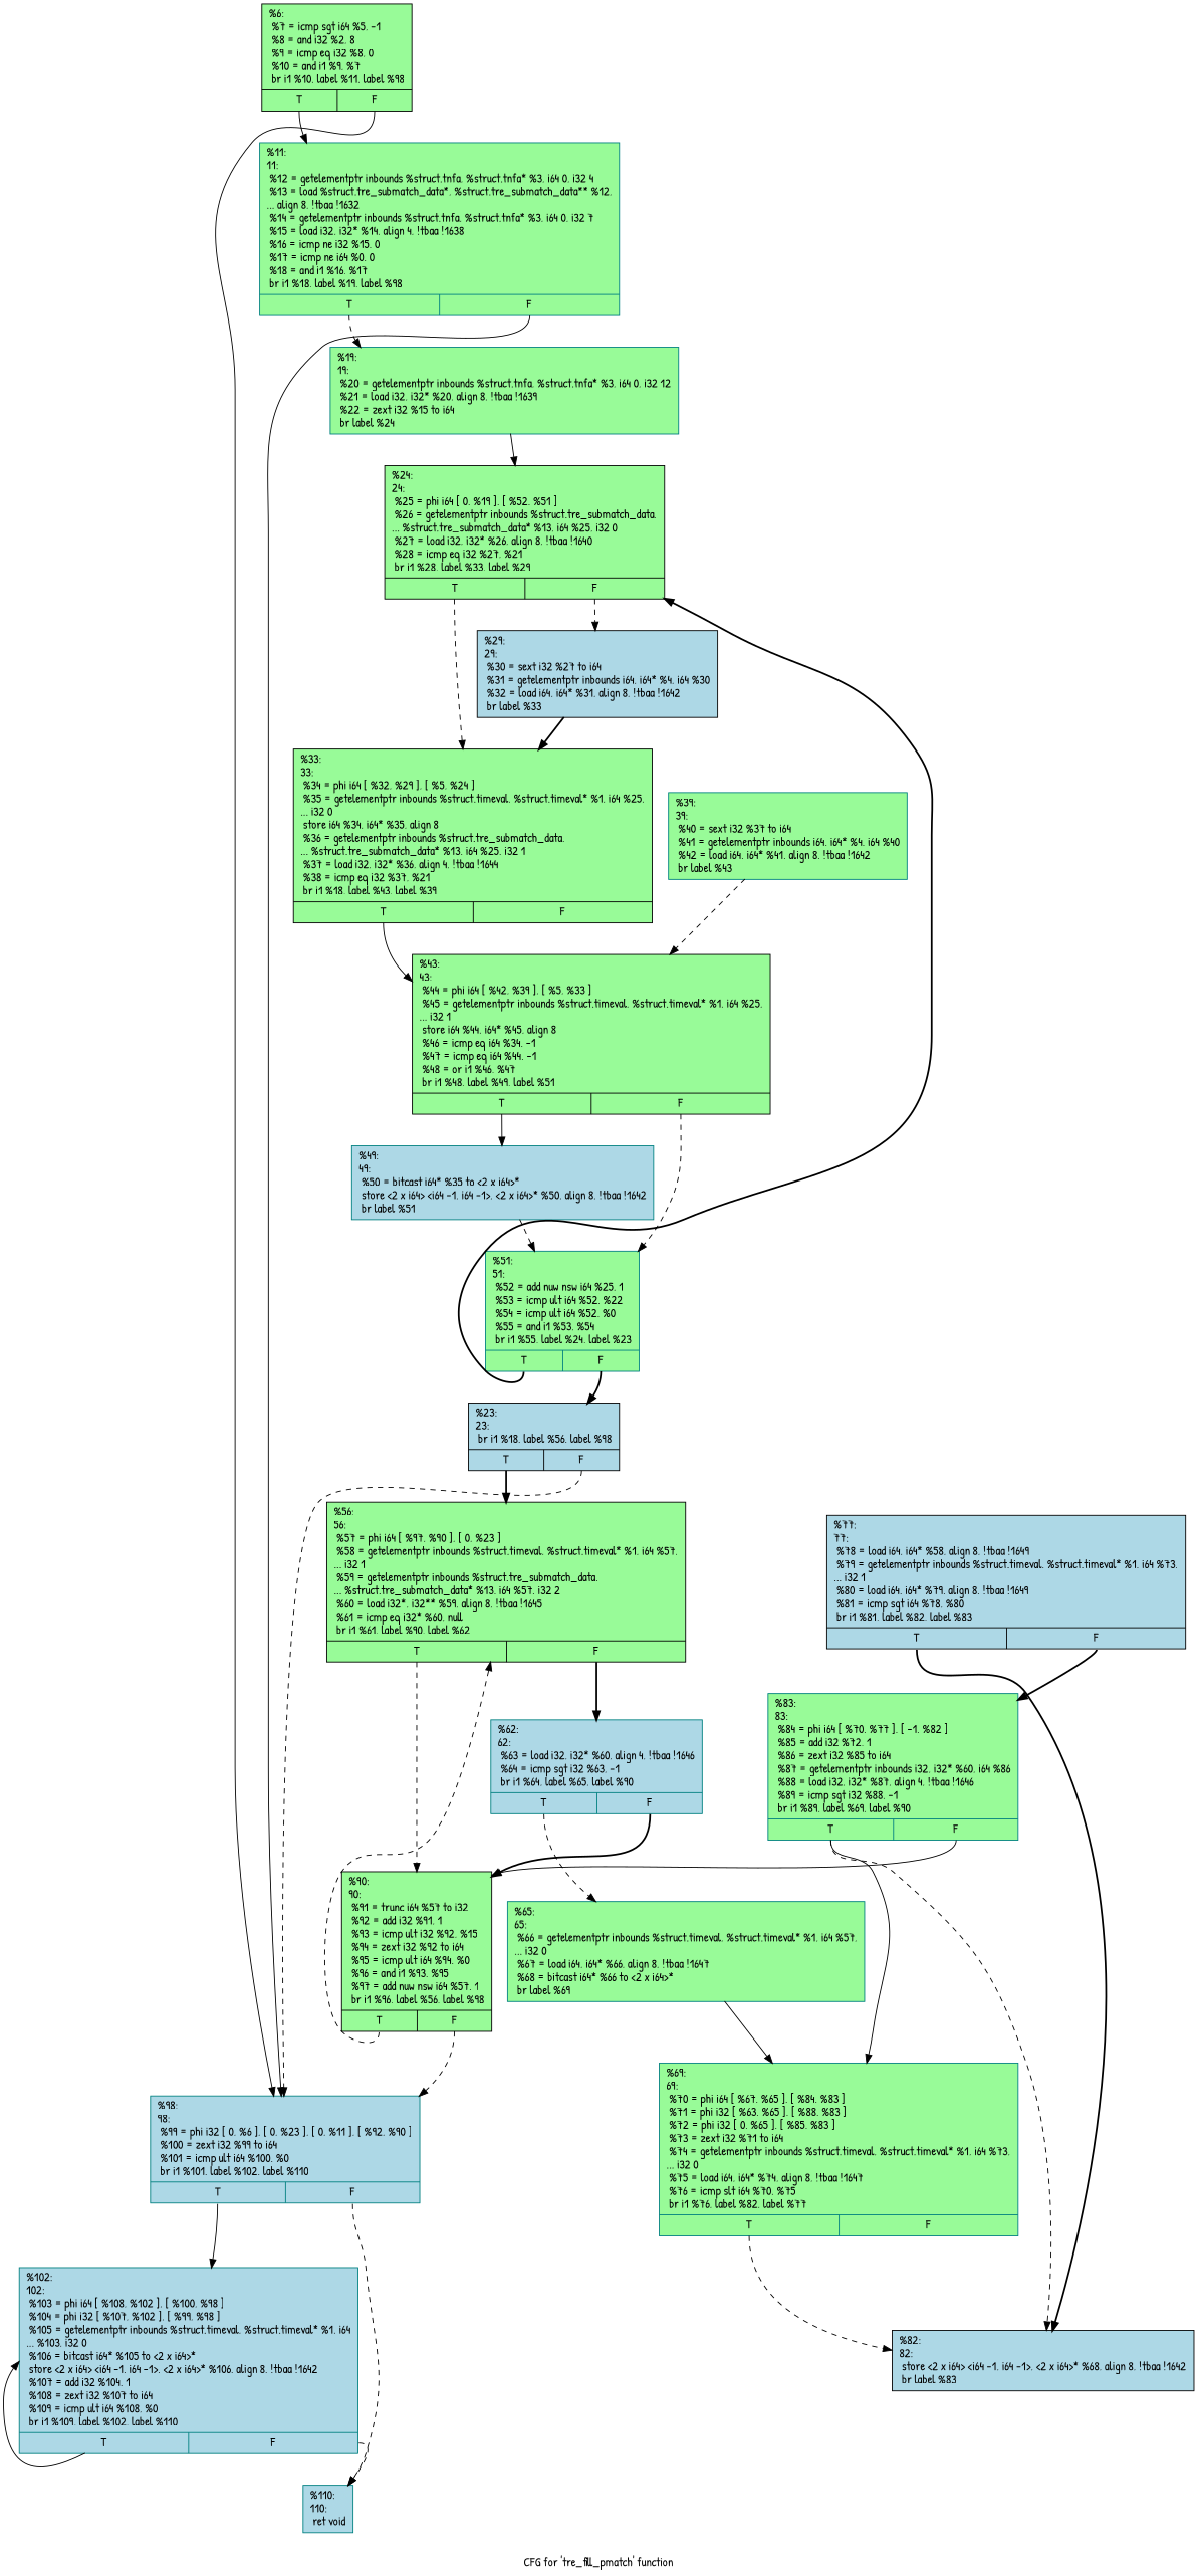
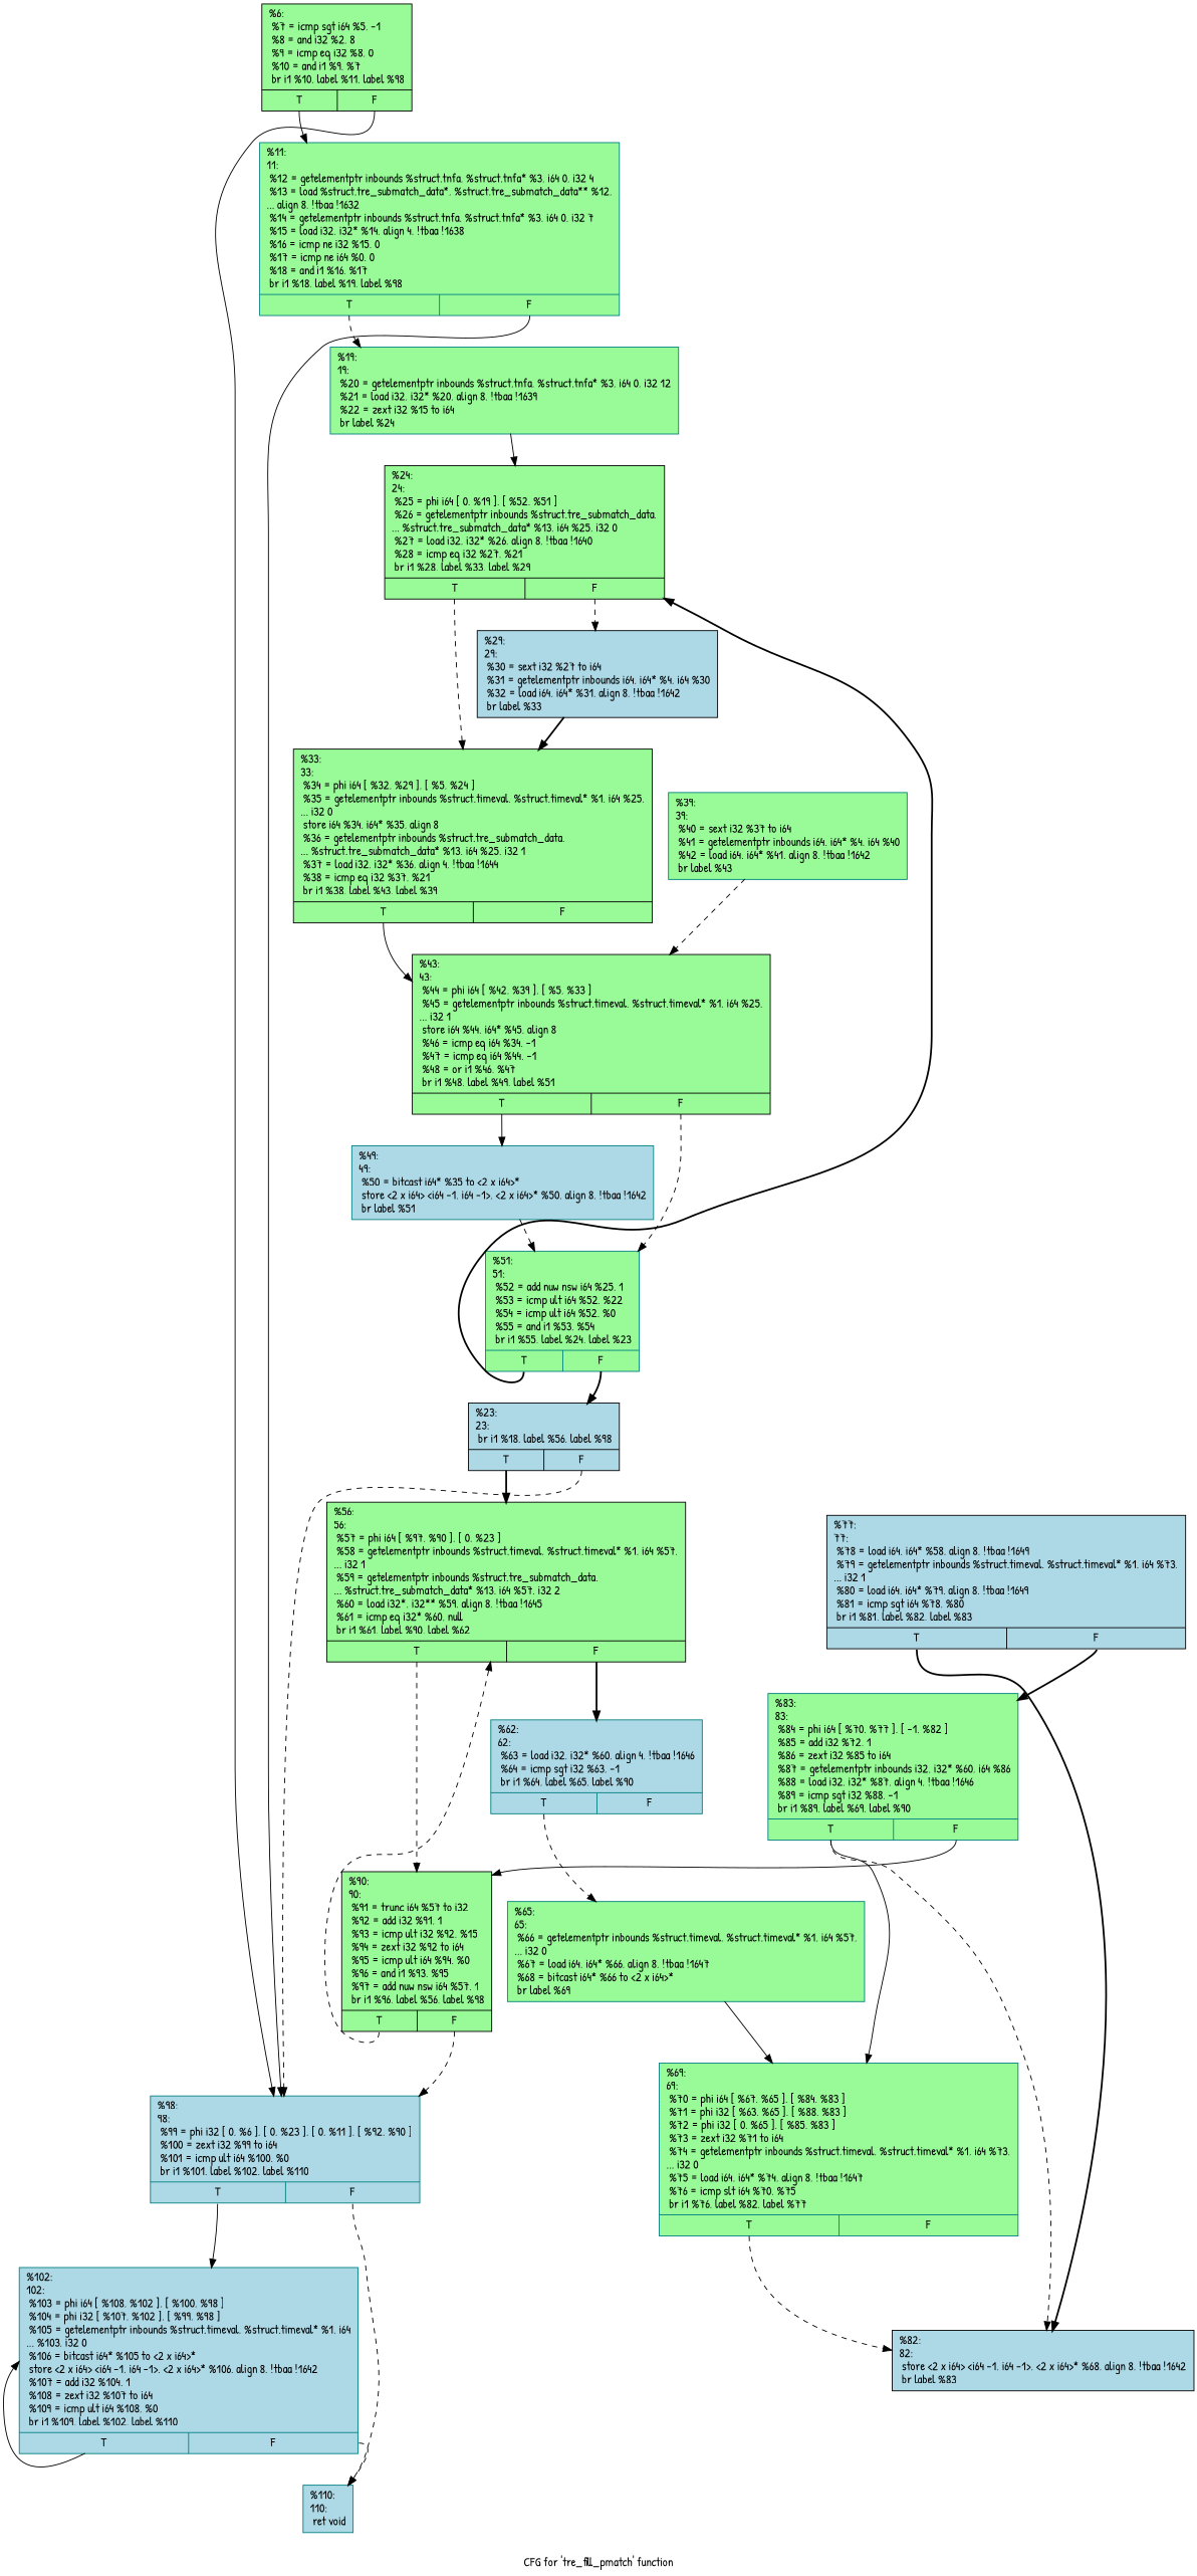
  digraph {
    fontname="Patrick Hand"
    label="CFG for 'tre_fill_pmatch' function"
    node [color=teal fillcolor=palegreen fontname="Patrick Hand" shape=record style=filled]
    edge [fontname="Patrick Hand" style=dashed tailport=s0]
    n1 [color=black label="{%6:\l  %7 = icmp sgt i64 %5, -1\l  %8 = and i32 %2, 8\l  %9 = icmp eq i32 %8, 0\l  %10 = and i1 %9, %7\l  br i1 %10, label %11, label %98\l|{<s0>T|<s1>F}}"]
    n2 [label="{%11:\l11:                                               \l  %12 = getelementptr inbounds %struct.tnfa, %struct.tnfa* %3, i64 0, i32 4\l  %13 = load %struct.tre_submatch_data*, %struct.tre_submatch_data** %12,\l... align 8, !tbaa !1632\l  %14 = getelementptr inbounds %struct.tnfa, %struct.tnfa* %3, i64 0, i32 7\l  %15 = load i32, i32* %14, align 4, !tbaa !1638\l  %16 = icmp ne i32 %15, 0\l  %17 = icmp ne i64 %0, 0\l  %18 = and i1 %16, %17\l  br i1 %18, label %19, label %98\l|{<s0>T|<s1>F}}"]
    n3 [fillcolor=lightblue label="{%98:\l98:                                               \l  %99 = phi i32 [ 0, %6 ], [ 0, %23 ], [ 0, %11 ], [ %92, %90 ]\l  %100 = zext i32 %99 to i64\l  %101 = icmp ult i64 %100, %0\l  br i1 %101, label %102, label %110\l|{<s0>T|<s1>F}}"]
    n4 [label="{%19:\l19:                                               \l  %20 = getelementptr inbounds %struct.tnfa, %struct.tnfa* %3, i64 0, i32 12\l  %21 = load i32, i32* %20, align 8, !tbaa !1639\l  %22 = zext i32 %15 to i64\l  br label %24\l}"]
    n5 [fillcolor=lightblue label="{%102:\l102:                                              \l  %103 = phi i64 [ %108, %102 ], [ %100, %98 ]\l  %104 = phi i32 [ %107, %102 ], [ %99, %98 ]\l  %105 = getelementptr inbounds %struct.timeval, %struct.timeval* %1, i64\l... %103, i32 0\l  %106 = bitcast i64* %105 to \<2 x i64\>*\l  store \<2 x i64\> \<i64 -1, i64 -1\>, \<2 x i64\>* %106, align 8, !tbaa !1642\l  %107 = add i32 %104, 1\l  %108 = zext i32 %107 to i64\l  %109 = icmp ult i64 %108, %0\l  br i1 %109, label %102, label %110\l|{<s0>T|<s1>F}}"]
    n6 [fillcolor=lightblue label="{%110:\l110:                                              \l  ret void\l}"]
    n7 [color=black label="{%24:\l24:                                               \l  %25 = phi i64 [ 0, %19 ], [ %52, %51 ]\l  %26 = getelementptr inbounds %struct.tre_submatch_data,\l... %struct.tre_submatch_data* %13, i64 %25, i32 0\l  %27 = load i32, i32* %26, align 8, !tbaa !1640\l  %28 = icmp eq i32 %27, %21\l  br i1 %28, label %33, label %29\l|{<s0>T|<s1>F}}"]
-   n8 [color=black label="{%33:\l33:                                               \l  %34 = phi i64 [ %32, %29 ], [ %5, %24 ]\l  %35 = getelementptr inbounds %struct.timeval, %struct.timeval* %1, i64 %25,\l... i32 0\l  store i64 %34, i64* %35, align 8\l  %36 = getelementptr inbounds %struct.tre_submatch_data,\l... %struct.tre_submatch_data* %13, i64 %25, i32 1\l  %37 = load i32, i32* %36, align 4, !tbaa !1644\l  %38 = icmp eq i32 %37, %21\l  br i1 %18, label %43, label %39\l|{<s0>T|<s1>F}}"]
+   n8 [color=black label="{%33:\l33:                                               \l  %34 = phi i64 [ %32, %29 ], [ %5, %24 ]\l  %35 = getelementptr inbounds %struct.timeval, %struct.timeval* %1, i64 %25,\l... i32 0\l  store i64 %34, i64* %35, align 8\l  %36 = getelementptr inbounds %struct.tre_submatch_data,\l... %struct.tre_submatch_data* %13, i64 %25, i32 1\l  %37 = load i32, i32* %36, align 4, !tbaa !1644\l  %38 = icmp eq i32 %37, %21\l  br i1 %38, label %43, label %39\l|{<s0>T|<s1>F}}"]
    n9 [color=black fillcolor=lightblue label="{%29:\l29:                                               \l  %30 = sext i32 %27 to i64\l  %31 = getelementptr inbounds i64, i64* %4, i64 %30\l  %32 = load i64, i64* %31, align 8, !tbaa !1642\l  br label %33\l}"]
    n10 [color=black label="{%43:\l43:                                               \l  %44 = phi i64 [ %42, %39 ], [ %5, %33 ]\l  %45 = getelementptr inbounds %struct.timeval, %struct.timeval* %1, i64 %25,\l... i32 1\l  store i64 %44, i64* %45, align 8\l  %46 = icmp eq i64 %34, -1\l  %47 = icmp eq i64 %44, -1\l  %48 = or i1 %46, %47\l  br i1 %48, label %49, label %51\l|{<s0>T|<s1>F}}"]
    n11 [color=black fillcolor=lightblue label="{%23:\l23:                                               \l  br i1 %18, label %56, label %98\l|{<s0>T|<s1>F}}"]
    n12 [color=black label="{%56:\l56:                                               \l  %57 = phi i64 [ %97, %90 ], [ 0, %23 ]\l  %58 = getelementptr inbounds %struct.timeval, %struct.timeval* %1, i64 %57,\l... i32 1\l  %59 = getelementptr inbounds %struct.tre_submatch_data,\l... %struct.tre_submatch_data* %13, i64 %57, i32 2\l  %60 = load i32*, i32** %59, align 8, !tbaa !1645\l  %61 = icmp eq i32* %60, null\l  br i1 %61, label %90, label %62\l|{<s0>T|<s1>F}}"]
    n13 [color=black label="{%90:\l90:                                               \l  %91 = trunc i64 %57 to i32\l  %92 = add i32 %91, 1\l  %93 = icmp ult i32 %92, %15\l  %94 = zext i32 %92 to i64\l  %95 = icmp ult i64 %94, %0\l  %96 = and i1 %93, %95\l  %97 = add nuw nsw i64 %57, 1\l  br i1 %96, label %56, label %98\l|{<s0>T|<s1>F}}"]
    n14 [fillcolor=lightblue label="{%62:\l62:                                               \l  %63 = load i32, i32* %60, align 4, !tbaa !1646\l  %64 = icmp sgt i32 %63, -1\l  br i1 %64, label %65, label %90\l|{<s0>T|<s1>F}}"]
    n15 [label="{%65:\l65:                                               \l  %66 = getelementptr inbounds %struct.timeval, %struct.timeval* %1, i64 %57,\l... i32 0\l  %67 = load i64, i64* %66, align 8, !tbaa !1647\l  %68 = bitcast i64* %66 to \<2 x i64\>*\l  br label %69\l}"]
    n16 [fillcolor=lightblue label="{%49:\l49:                                               \l  %50 = bitcast i64* %35 to \<2 x i64\>*\l  store \<2 x i64\> \<i64 -1, i64 -1\>, \<2 x i64\>* %50, align 8, !tbaa !1642\l  br label %51\l}"]
    n17 [label="{%51:\l51:                                               \l  %52 = add nuw nsw i64 %25, 1\l  %53 = icmp ult i64 %52, %22\l  %54 = icmp ult i64 %52, %0\l  %55 = and i1 %53, %54\l  br i1 %55, label %24, label %23\l|{<s0>T|<s1>F}}"]
    n18 [label="{%39:\l39:                                               \l  %40 = sext i32 %37 to i64\l  %41 = getelementptr inbounds i64, i64* %4, i64 %40\l  %42 = load i64, i64* %41, align 8, !tbaa !1642\l  br label %43\l}"]
    n19 [label="{%69:\l69:                                               \l  %70 = phi i64 [ %67, %65 ], [ %84, %83 ]\l  %71 = phi i32 [ %63, %65 ], [ %88, %83 ]\l  %72 = phi i32 [ 0, %65 ], [ %85, %83 ]\l  %73 = zext i32 %71 to i64\l  %74 = getelementptr inbounds %struct.timeval, %struct.timeval* %1, i64 %73,\l... i32 0\l  %75 = load i64, i64* %74, align 8, !tbaa !1647\l  %76 = icmp slt i64 %70, %75\l  br i1 %76, label %82, label %77\l|{<s0>T|<s1>F}}"]
    n20 [color=black fillcolor=lightblue label="{%82:\l82:                                               \l  store \<2 x i64\> \<i64 -1, i64 -1\>, \<2 x i64\>* %68, align 8, !tbaa !1642\l  br label %83\l}"]
    n21 [color=black fillcolor=lightblue label="{%77:\l77:                                               \l  %78 = load i64, i64* %58, align 8, !tbaa !1649\l  %79 = getelementptr inbounds %struct.timeval, %struct.timeval* %1, i64 %73,\l... i32 1\l  %80 = load i64, i64* %79, align 8, !tbaa !1649\l  %81 = icmp sgt i64 %78, %80\l  br i1 %81, label %82, label %83\l|{<s0>T|<s1>F}}"]
    n22 [label="{%83:\l83:                                               \l  %84 = phi i64 [ %70, %77 ], [ -1, %82 ]\l  %85 = add i32 %72, 1\l  %86 = zext i32 %85 to i64\l  %87 = getelementptr inbounds i32, i32* %60, i64 %86\l  %88 = load i32, i32* %87, align 4, !tbaa !1646\l  %89 = icmp sgt i32 %88, -1\l  br i1 %89, label %69, label %90\l|{<s0>T|<s1>F}}"]
    n1 -> n2 [style=solid]
    n1 -> n3 [style=solid tailport=s1]
    n2 -> n3 [style=solid tailport=s1]
    n2 -> n4
    n3 -> n5 [style=solid]
    n3 -> n6 [tailport=s1]
    n4 -> n7 [style=solid]
    n5 -> n5 [style=solid]
    n5 -> n6 [tailport=s1]
    n7 -> n8
    n7 -> n9 [tailport=s1]
    n8 -> n10 [style=solid]
    n9 -> n8 [style=bold]
    n10 -> n16 [style=solid]
    n10 -> n17 [tailport=s1]
    n11 -> n3 [tailport=s1]
    n11 -> n12 [style=bold]
    n12 -> n13
    n12 -> n14 [style=bold tailport=s1]
    n13 -> n3 [tailport=s1]
    n13 -> n12
-   n14 -> n13 [style=bold tailport=s1]
    n14 -> n15
    n15 -> n19 [style=solid]
    n16 -> n17
    n17 -> n7 [style=bold]
    n17 -> n11 [style=bold tailport=s1]
    n18 -> n10
    n19 -> n20
    n21 -> n20 [style=bold]
    n21 -> n22 [style=bold tailport=s1]
    n22 -> n13 [style=solid tailport=s1]
    n22 -> n19 [style=solid]
    n22 -> n20
  }
